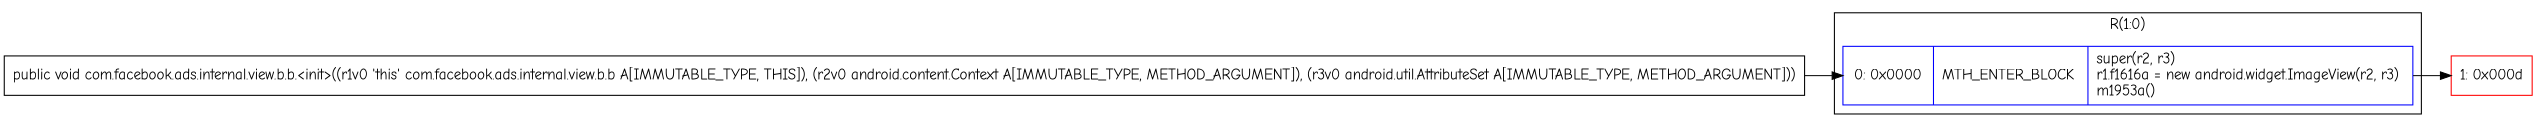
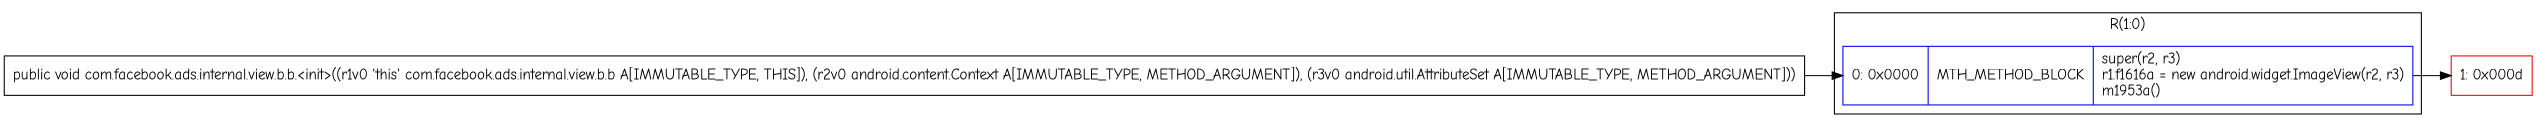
  digraph {
    rankdir=LR
    fontname="Comic Neue"
    node [shape=record fontname="Comic Neue"]
    edge [fontname="Comic Neue"]
-   n1 [color=blue label="{0\:\ 0x0000|MTH_ENTER_BLOCK\l|super(r2, r3)\lr1.f1616a = new android.widget.ImageView(r2, r3)\lm1953a()\l}"]
+   n1 [color=blue label="{0\:\ 0x0000|MTH_METHOD_BLOCK\l|super(r2, r3)\lr1.f1616a = new android.widget.ImageView(r2, r3)\lm1953a()\l}"]
    n2 [color=red label="{1\:\ 0x000d}"]
    n3 [label="{public void com.facebook.ads.internal.view.b.b.\<init\>((r1v0 'this' com.facebook.ads.internal.view.b.b A[IMMUTABLE_TYPE, THIS]), (r2v0 android.content.Context A[IMMUTABLE_TYPE, METHOD_ARGUMENT]), (r3v0 android.util.AttributeSet A[IMMUTABLE_TYPE, METHOD_ARGUMENT])) }"]
    subgraph cluster_1 {
      label="R(1:0)"
      n1
    }
    n1 -> n2
    n3 -> n1
  }
